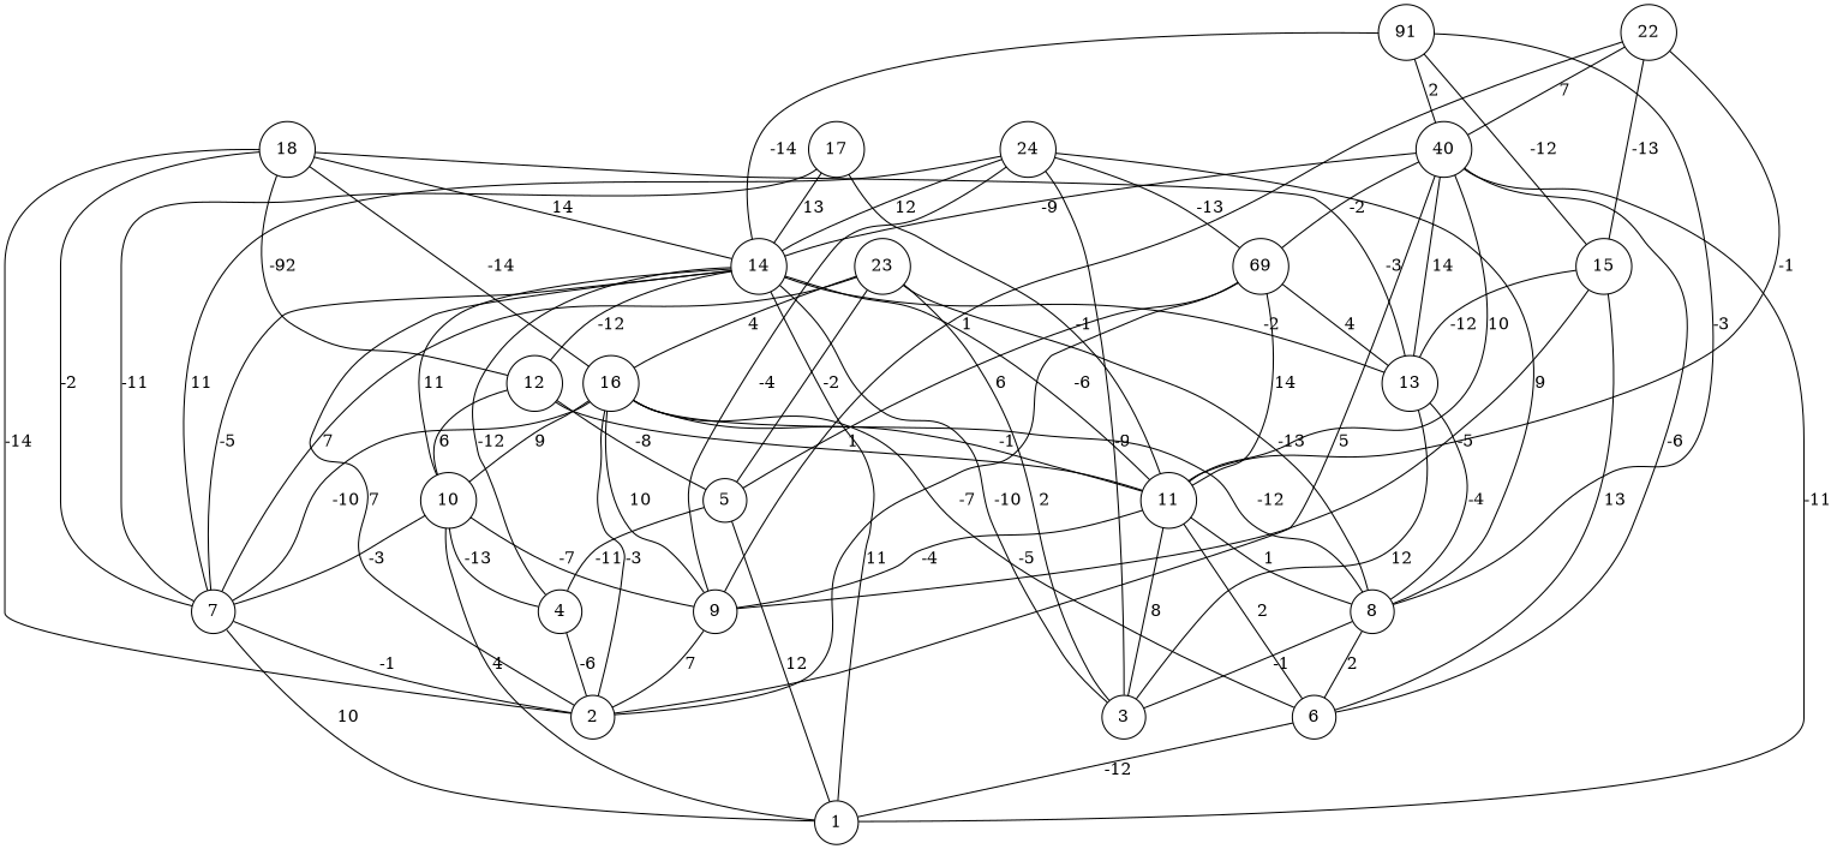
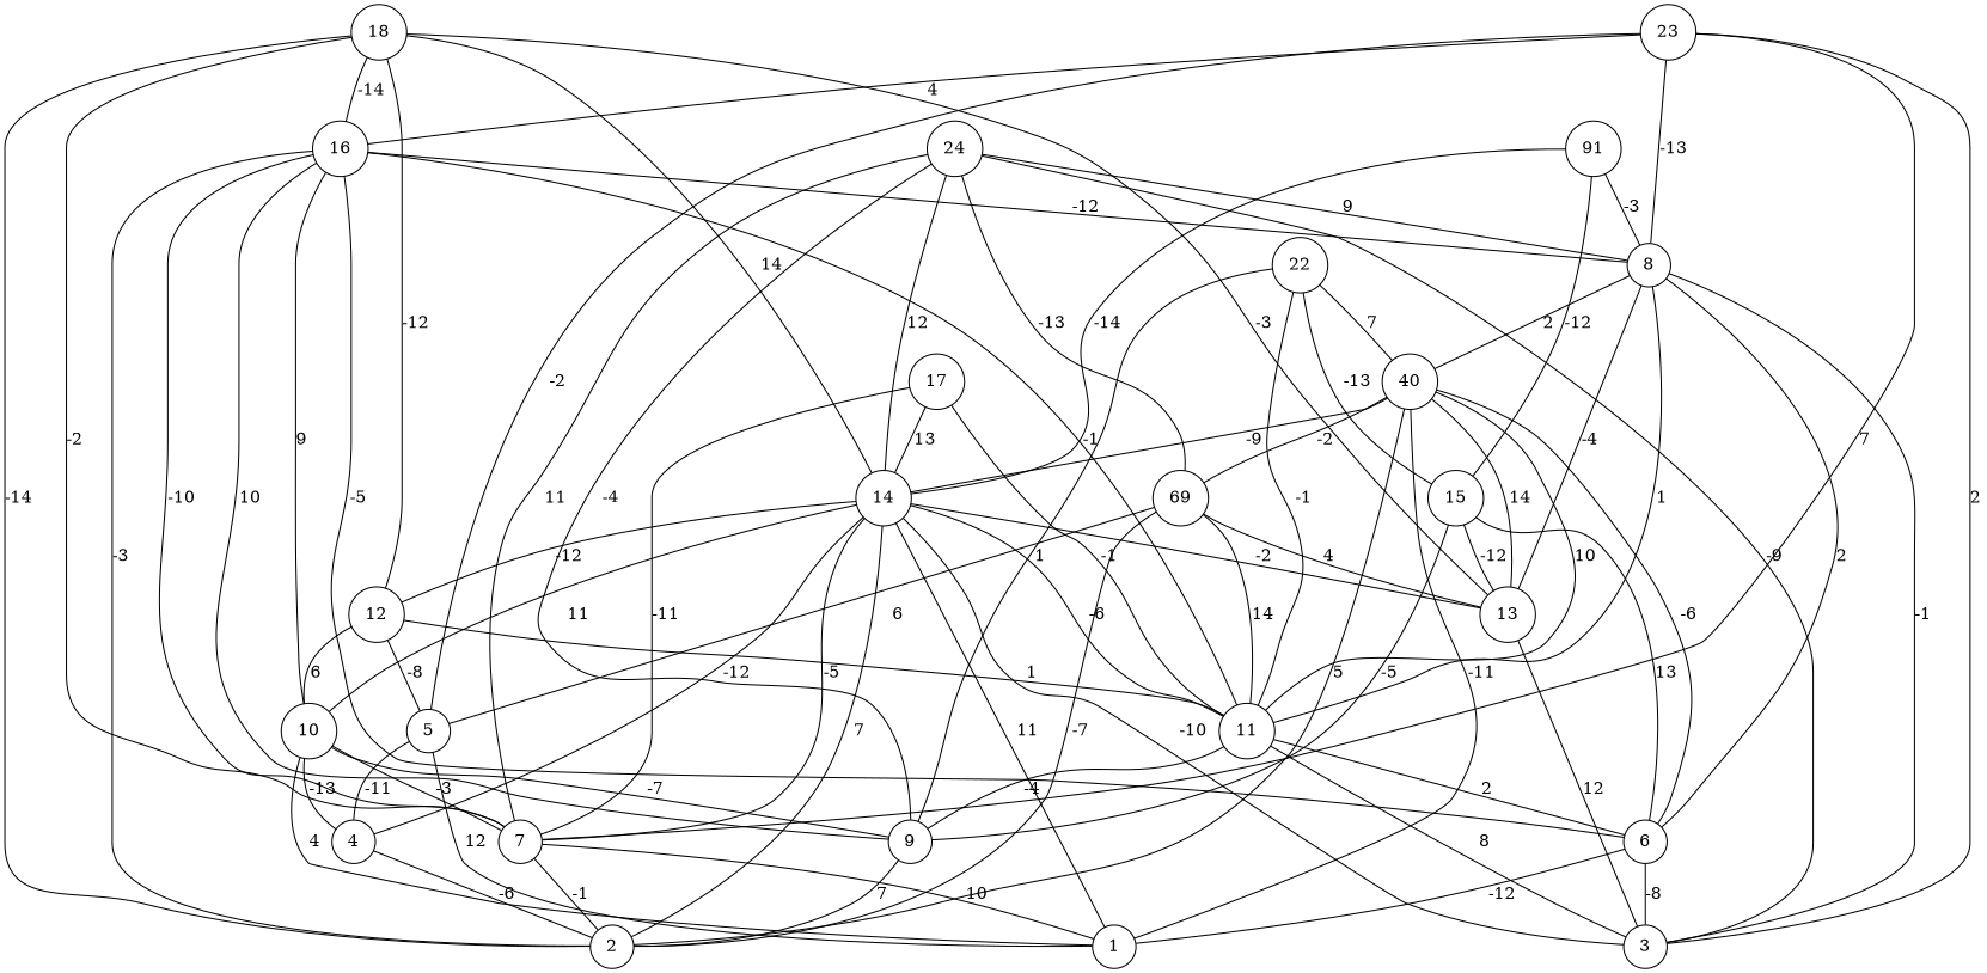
  graph {
    fontname="Helvetica,Arial,sans-serif"
    node [shape=circle]
    24
    3
    7
    8
    9
    14
    n7 [label=69]
    1
    2
    6
    11
    13
    12
    4
    5
    10
    23
    16
    22
    15
    n21 [label=40]
    n22 [label=91]
    18
    17
    24 -- 3 [label=-9]
    24 -- 7 [label=11]
    24 -- 8 [label=9]
    24 -- 9 [label=-4]
    24 -- 14 [label=12]
    24 -- n7 [label=-13]
    7 -- 1 [label=10]
    7 -- 2 [label=-1]
    8 -- 3 [label=-1]
    8 -- 6 [label=2]
    9 -- 2 [label=7]
    14 -- 3 [label=-10]
    14 -- 7 [label=-5]
    14 -- 1 [label=11]
    14 -- 2 [label=7]
    14 -- 11 [label=-6]
    14 -- 13 [label=-2]
    14 -- 12 [label=-12]
    14 -- 4 [label=-12]
    n7 -- 2 [label=-7]
    n7 -- 11 [label=14]
    n7 -- 13 [label=4]
    n7 -- 5 [label=6]
+   6 -- 3 [label=-8]
    6 -- 1 [label=-12]
    11 -- 3 [label=8]
    11 -- 8 [label=1]
    11 -- 9 [label=-4]
    11 -- 6 [label=2]
    13 -- 3 [label=12]
    13 -- 8 [label=-4]
    12 -- 11 [label=1]
    12 -- 5 [label=-8]
    12 -- 10 [label=6]
    4 -- 2 [label=-6]
    5 -- 1 [label=12]
    5 -- 4 [label=-11]
    10 -- 7 [label=-3]
    10 -- 9 [label=-7]
    10 -- 14 [label=11]
    10 -- 1 [label=4]
    10 -- 4 [label=-13]
    23 -- 3 [label=2]
    23 -- 7 [label=7]
    23 -- 8 [label=-13]
    23 -- 5 [label=-2]
    23 -- 16 [label=4]
    16 -- 7 [label=-10]
    16 -- 8 [label=-12]
    16 -- 9 [label=10]
    16 -- 2 [label=-3]
    16 -- 6 [label=-5]
    16 -- 11 [label=-1]
    16 -- 10 [label=9]
    22 -- 9 [label=1]
    22 -- 11 [label=-1]
    22 -- 15 [label=-13]
    22 -- n21 [label=7]
    15 -- 9 [label=-5]
    15 -- 6 [label=13]
    15 -- 13 [label=-12]
    n21 -- 14 [label=-9]
    n21 -- n7 [label=-2]
    n21 -- 1 [label=-11]
    n21 -- 2 [label=5]
    n21 -- 6 [label=-6]
    n21 -- 11 [label=10]
    n21 -- 13 [label=14]
    n22 -- 8 [label=-3]
    n22 -- 14 [label=-14]
    n22 -- 15 [label=-12]
-   n22 -- n21 [label=2]
+   8 -- n21 [label=2]
    18 -- 7 [label=-2]
    18 -- 14 [label=14]
    18 -- 2 [label=-14]
    18 -- 13 [label=-3]
-   18 -- 12 [label=-92]
+   18 -- 12 [label=-12]
    18 -- 16 [label=-14]
    17 -- 7 [label=-11]
    17 -- 14 [label=13]
    17 -- 11 [label=-1]
  }
